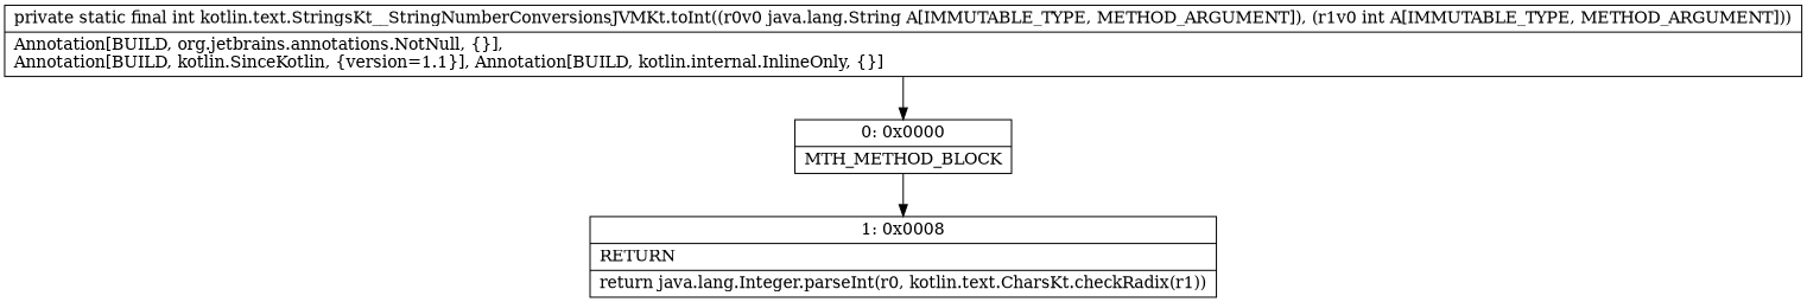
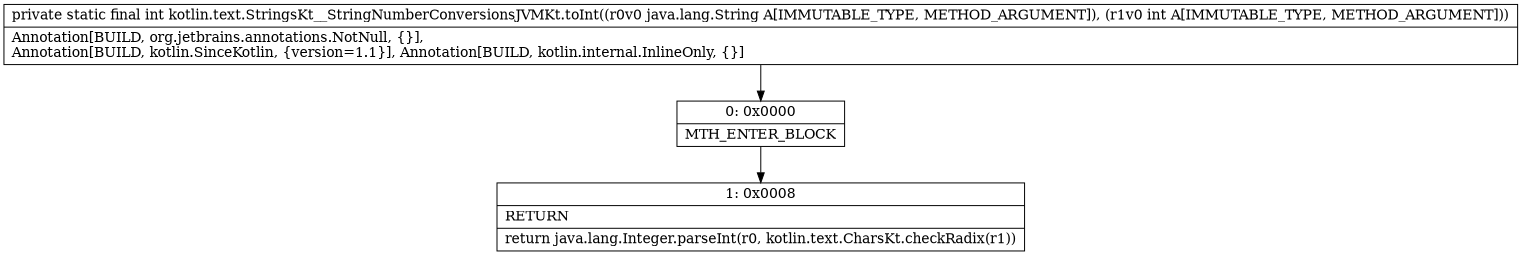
  digraph {
    node [shape=record]
-   n1 [label="{0\:\ 0x0000|MTH_METHOD_BLOCK\l}"]
+   n1 [label="{0\:\ 0x0000|MTH_ENTER_BLOCK\l}"]
    n2 [label="{1\:\ 0x0008|RETURN\l|return java.lang.Integer.parseInt(r0, kotlin.text.CharsKt.checkRadix(r1))\l}"]
    n3 [label="{private static final int kotlin.text.StringsKt__StringNumberConversionsJVMKt.toInt((r0v0 java.lang.String A[IMMUTABLE_TYPE, METHOD_ARGUMENT]), (r1v0 int A[IMMUTABLE_TYPE, METHOD_ARGUMENT]))  | Annotation[BUILD, org.jetbrains.annotations.NotNull, \{\}], \lAnnotation[BUILD, kotlin.SinceKotlin, \{version=1.1\}], Annotation[BUILD, kotlin.internal.InlineOnly, \{\}]\l}"]
    n1 -> n2
    n3 -> n1
  }
